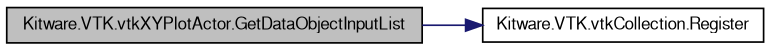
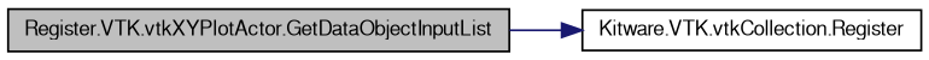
  digraph {
    rankdir=LR
    node [color=black fontname=FreeSans fontsize=10 shape=record]
-   n1 [fillcolor=grey75 fontcolor=black height=0.2 label="Kitware.VTK.vtkXYPlotActor.GetDataObjectInputList" style=filled width=0.4]
+   n1 [fillcolor=grey75 fontcolor=black height=0.2 label="Register.VTK.vtkXYPlotActor.GetDataObjectInputList" style=filled width=0.4]
    n2 [height=0.2 label="Kitware.VTK.vtkCollection.Register" width=0.4]
    n1 -> n2 [color=midnightblue fontname=FreeSans fontsize=10 labelfontname=FreeSans labelfontsize=10 style=solid]
  }
